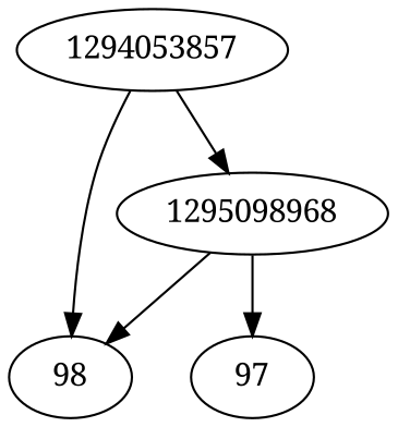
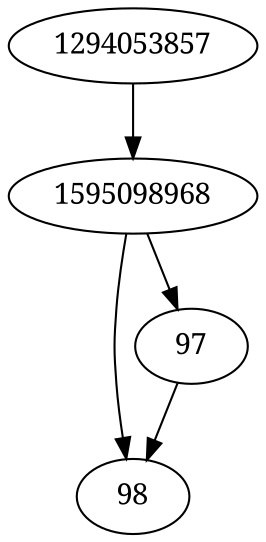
  strict digraph {
    fontname="Noto Serif"
    node [fontname="Noto Serif"]
    edge [fontname="Noto Serif"]
-   1295098968
+   1295098968 [label=1595098968]
    98
    97
    n4 [label=1294053857]
    1295098968 -> 98
    1295098968 -> 97
-   n4 -> 98
+   97 -> 98
    n4 -> 1295098968
  }
